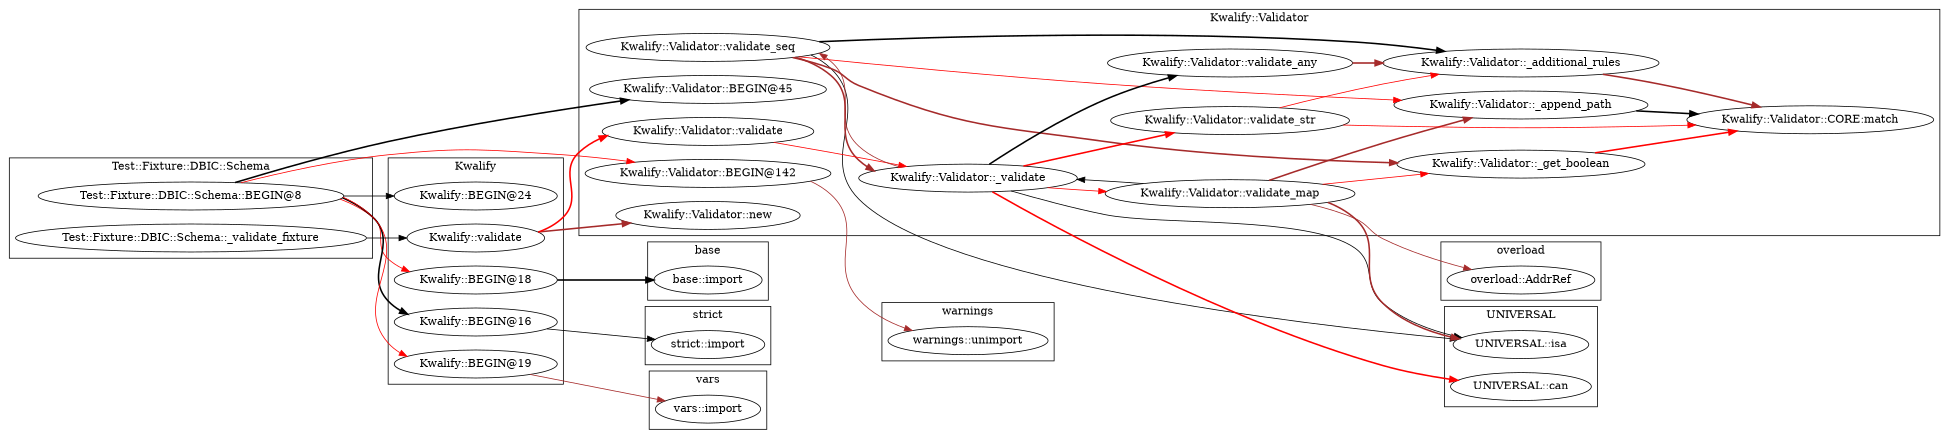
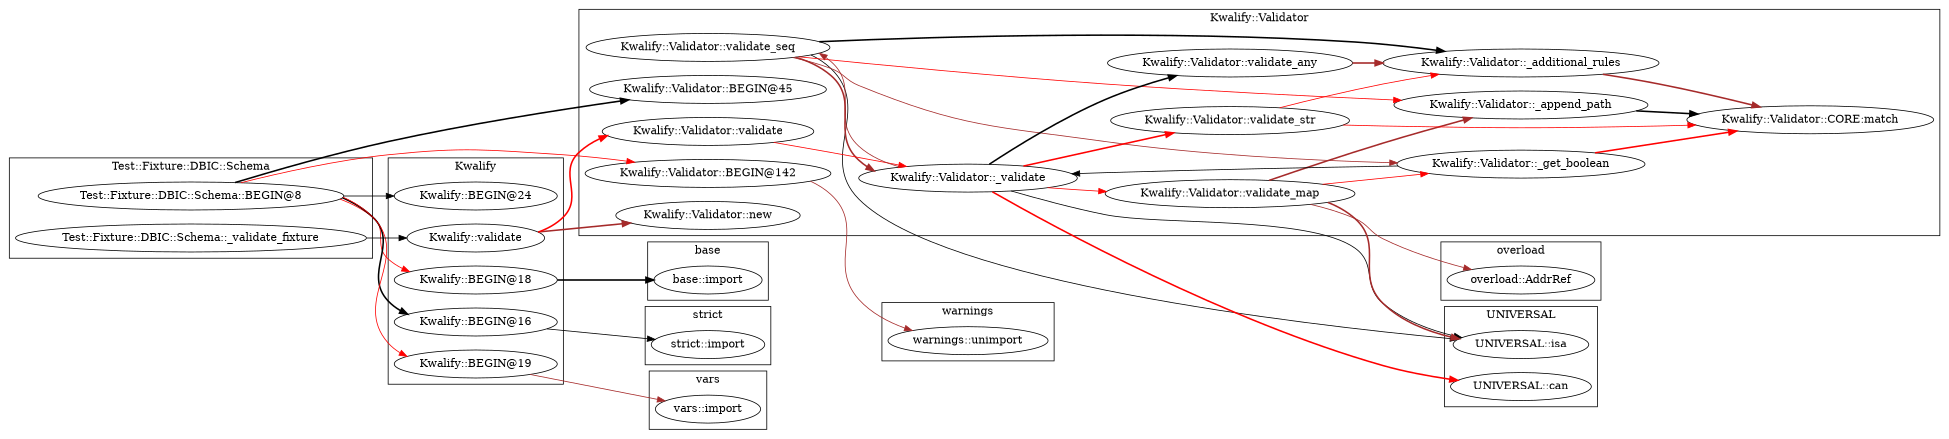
  digraph {
    rankdir=LR
    edge [color=red style=solid]
    "UNIVERSAL::isa"
    "UNIVERSAL::can"
    "Test::Fixture::DBIC::Schema::BEGIN@8"
    "Test::Fixture::DBIC::Schema::_validate_fixture"
    "base::import"
    "overload::AddrRef"
    "warnings::unimport"
    "vars::import"
    "strict::import"
    "Kwalify::validate"
    "Kwalify::BEGIN@24"
    "Kwalify::BEGIN@18"
    "Kwalify::BEGIN@16"
    "Kwalify::BEGIN@19"
    "Kwalify::Validator::CORE:match"
    "Kwalify::Validator::_additional_rules"
    "Kwalify::Validator::validate_seq"
    "Kwalify::Validator::_append_path"
    "Kwalify::Validator::new"
    "Kwalify::Validator::validate"
    "Kwalify::Validator::_validate"
    "Kwalify::Validator::BEGIN@45"
    "Kwalify::Validator::validate_map"
    "Kwalify::Validator::_get_boolean"
    "Kwalify::Validator::validate_str"
    "Kwalify::Validator::validate_any"
    "Kwalify::Validator::BEGIN@142"
    subgraph cluster_1 {
      label=UNIVERSAL
      "UNIVERSAL::isa"
      "UNIVERSAL::can"
    }
    subgraph cluster_2 {
      label="Test::Fixture::DBIC::Schema"
      "Test::Fixture::DBIC::Schema::BEGIN@8"
      "Test::Fixture::DBIC::Schema::_validate_fixture"
    }
    subgraph cluster_3 {
      label=base
      "base::import"
    }
    subgraph cluster_4 {
      label=overload
      "overload::AddrRef"
    }
    subgraph cluster_5 {
      label=warnings
      "warnings::unimport"
    }
    subgraph cluster_6 {
      label=vars
      "vars::import"
    }
    subgraph cluster_7 {
      label="strict"
      "strict::import"
    }
    subgraph cluster_8 {
      label=Kwalify
      "Kwalify::validate"
      "Kwalify::BEGIN@24"
      "Kwalify::BEGIN@18"
      "Kwalify::BEGIN@16"
      "Kwalify::BEGIN@19"
    }
    subgraph cluster_9 {
      label="Kwalify::Validator"
      "Kwalify::Validator::CORE:match"
      "Kwalify::Validator::_additional_rules"
      "Kwalify::Validator::validate_seq"
      "Kwalify::Validator::_append_path"
      "Kwalify::Validator::new"
      "Kwalify::Validator::validate"
      "Kwalify::Validator::_validate"
      "Kwalify::Validator::BEGIN@45"
      "Kwalify::Validator::validate_map"
      "Kwalify::Validator::_get_boolean"
      "Kwalify::Validator::validate_str"
      "Kwalify::Validator::validate_any"
      "Kwalify::Validator::BEGIN@142"
    }
    "Test::Fixture::DBIC::Schema::BEGIN@8" -> "Kwalify::BEGIN@24" [color=black]
    "Test::Fixture::DBIC::Schema::BEGIN@8" -> "Kwalify::BEGIN@18"
    "Test::Fixture::DBIC::Schema::BEGIN@8" -> "Kwalify::BEGIN@16" [color=black style=bold]
    "Test::Fixture::DBIC::Schema::BEGIN@8" -> "Kwalify::BEGIN@19"
    "Test::Fixture::DBIC::Schema::BEGIN@8" -> "Kwalify::Validator::BEGIN@45" [color=black style=bold]
    "Test::Fixture::DBIC::Schema::BEGIN@8" -> "Kwalify::Validator::BEGIN@142"
    "Test::Fixture::DBIC::Schema::_validate_fixture" -> "Kwalify::validate" [color=black]
    "Kwalify::validate" -> "Kwalify::Validator::new" [color=brown style=bold]
    "Kwalify::validate" -> "Kwalify::Validator::validate" [style=bold]
    "Kwalify::BEGIN@18" -> "base::import" [color=black style=bold]
    "Kwalify::BEGIN@16" -> "strict::import" [color=black]
    "Kwalify::BEGIN@19" -> "vars::import" [color=brown]
    "Kwalify::Validator::_additional_rules" -> "Kwalify::Validator::CORE:match" [color=brown style=bold]
    "Kwalify::Validator::validate_seq" -> "UNIVERSAL::isa" [color=black]
    "Kwalify::Validator::validate_seq" -> "Kwalify::Validator::_additional_rules" [color=black style=bold]
    "Kwalify::Validator::validate_seq" -> "Kwalify::Validator::_append_path"
    "Kwalify::Validator::validate_seq" -> "Kwalify::Validator::_validate" [color=brown style=bold]
-   "Kwalify::Validator::validate_seq" -> "Kwalify::Validator::_get_boolean" [color=brown style=bold]
+   "Kwalify::Validator::validate_seq" -> "Kwalify::Validator::_get_boolean" [color=brown]
    "Kwalify::Validator::_append_path" -> "Kwalify::Validator::CORE:match" [color=black style=bold]
    "Kwalify::Validator::validate" -> "Kwalify::Validator::_validate"
    "Kwalify::Validator::_validate" -> "UNIVERSAL::isa" [color=black]
    "Kwalify::Validator::_validate" -> "UNIVERSAL::can" [style=bold]
    "Kwalify::Validator::_validate" -> "Kwalify::Validator::validate_seq" [color=brown]
    "Kwalify::Validator::_validate" -> "Kwalify::Validator::validate_map"
    "Kwalify::Validator::_validate" -> "Kwalify::Validator::validate_str" [style=bold]
    "Kwalify::Validator::_validate" -> "Kwalify::Validator::validate_any" [color=black style=bold]
    "Kwalify::Validator::validate_map" -> "UNIVERSAL::isa" [color=brown style=bold]
    "Kwalify::Validator::validate_map" -> "overload::AddrRef" [color=brown]
    "Kwalify::Validator::validate_map" -> "Kwalify::Validator::_append_path" [color=brown style=bold]
-   "Kwalify::Validator::validate_map" -> "Kwalify::Validator::_validate" [color=black]
+   "Kwalify::Validator::_get_boolean" -> "Kwalify::Validator::_validate" [color=black]
    "Kwalify::Validator::validate_map" -> "Kwalify::Validator::_get_boolean"
    "Kwalify::Validator::_get_boolean" -> "Kwalify::Validator::CORE:match" [style=bold]
    "Kwalify::Validator::validate_str" -> "Kwalify::Validator::CORE:match"
    "Kwalify::Validator::validate_str" -> "Kwalify::Validator::_additional_rules"
    "Kwalify::Validator::validate_any" -> "Kwalify::Validator::_additional_rules" [color=brown style=bold]
    "Kwalify::Validator::BEGIN@142" -> "warnings::unimport" [color=brown]
  }
